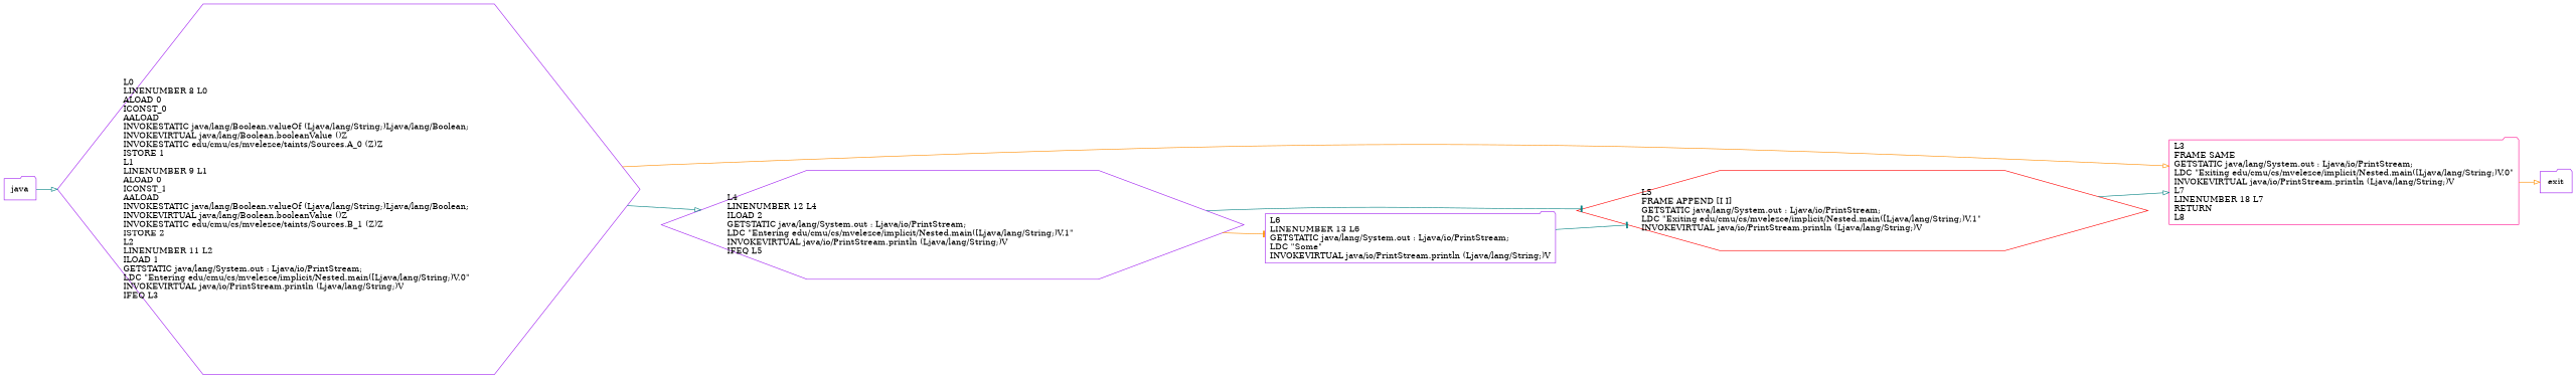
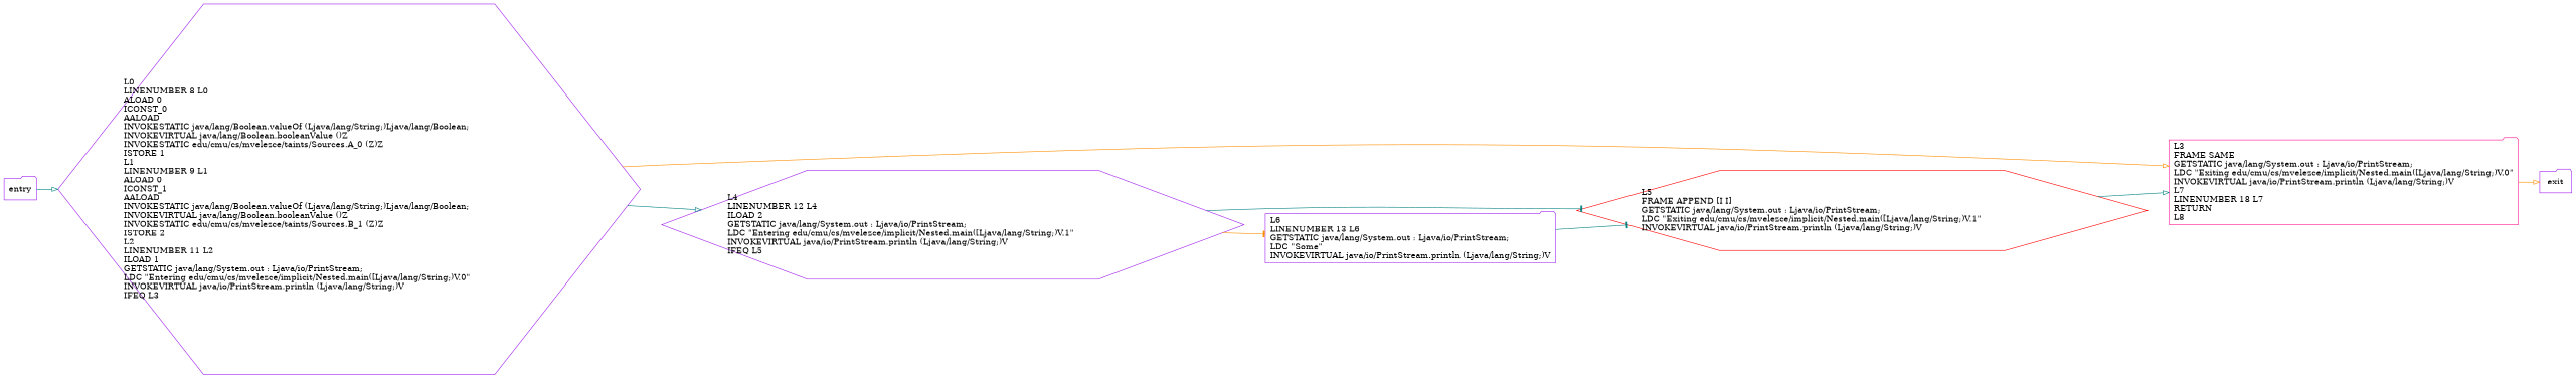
  digraph {
    rankdir=LR
    node [shape=folder color=purple]
    edge [color=teal arrowhead=onormal]
    n1 [label="L3\lFRAME SAME\lGETSTATIC java/lang/System.out : Ljava/io/PrintStream;\lLDC \"Exiting edu/cmu/cs/mvelezce/implicit/Nested.main([Ljava/lang/String;)V.0\"\lINVOKEVIRTUAL java/io/PrintStream.println (Ljava/lang/String;)V\lL7\lLINENUMBER 18 L7\lRETURN\lL8\l" color=deeppink]
    exit
    n3 [label="L0\lLINENUMBER 8 L0\lALOAD 0\lICONST_0\lAALOAD\lINVOKESTATIC java/lang/Boolean.valueOf (Ljava/lang/String;)Ljava/lang/Boolean;\lINVOKEVIRTUAL java/lang/Boolean.booleanValue ()Z\lINVOKESTATIC edu/cmu/cs/mvelezce/taints/Sources.A_0 (Z)Z\lISTORE 1\lL1\lLINENUMBER 9 L1\lALOAD 0\lICONST_1\lAALOAD\lINVOKESTATIC java/lang/Boolean.valueOf (Ljava/lang/String;)Ljava/lang/Boolean;\lINVOKEVIRTUAL java/lang/Boolean.booleanValue ()Z\lINVOKESTATIC edu/cmu/cs/mvelezce/taints/Sources.B_1 (Z)Z\lISTORE 2\lL2\lLINENUMBER 11 L2\lILOAD 1\lGETSTATIC java/lang/System.out : Ljava/io/PrintStream;\lLDC \"Entering edu/cmu/cs/mvelezce/implicit/Nested.main([Ljava/lang/String;)V.0\"\lINVOKEVIRTUAL java/io/PrintStream.println (Ljava/lang/String;)V\lIFEQ L3\l" shape=hexagon]
    n4 [label="L4\lLINENUMBER 12 L4\lILOAD 2\lGETSTATIC java/lang/System.out : Ljava/io/PrintStream;\lLDC \"Entering edu/cmu/cs/mvelezce/implicit/Nested.main([Ljava/lang/String;)V.1\"\lINVOKEVIRTUAL java/io/PrintStream.println (Ljava/lang/String;)V\lIFEQ L5\l" shape=hexagon]
    n5 [label="L5\lFRAME APPEND [I I]\lGETSTATIC java/lang/System.out : Ljava/io/PrintStream;\lLDC \"Exiting edu/cmu/cs/mvelezce/implicit/Nested.main([Ljava/lang/String;)V.1\"\lINVOKEVIRTUAL java/io/PrintStream.println (Ljava/lang/String;)V\l" shape=hexagon color=red]
    n6 [label="L6\lLINENUMBER 13 L6\lGETSTATIC java/lang/System.out : Ljava/io/PrintStream;\lLDC \"Some\"\lINVOKEVIRTUAL java/io/PrintStream.println (Ljava/lang/String;)V\l"]
-   entry [label=java]
+   entry
    n1 -> exit [color=darkorange]
    n3 -> n1 [color=darkorange]
    n3 -> n4
    n4 -> n5 [arrowhead=tee]
    n4 -> n6 [color=darkorange arrowhead=tee]
    n5 -> n1
    n6 -> n5 [arrowhead=tee]
    entry -> n3
  }
